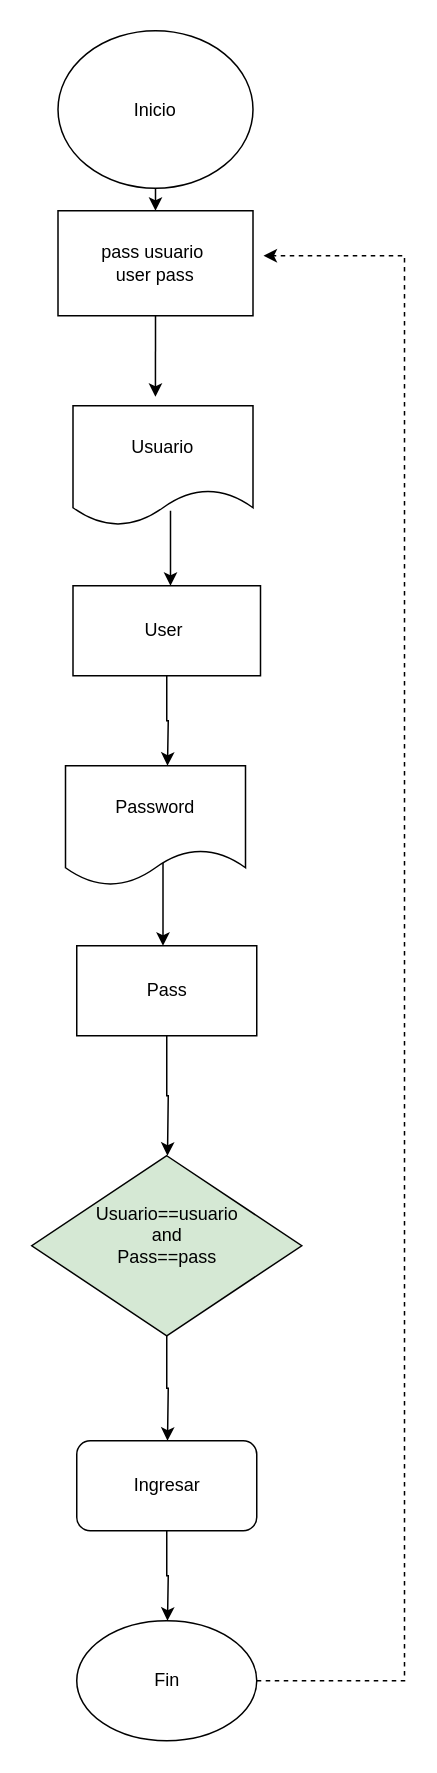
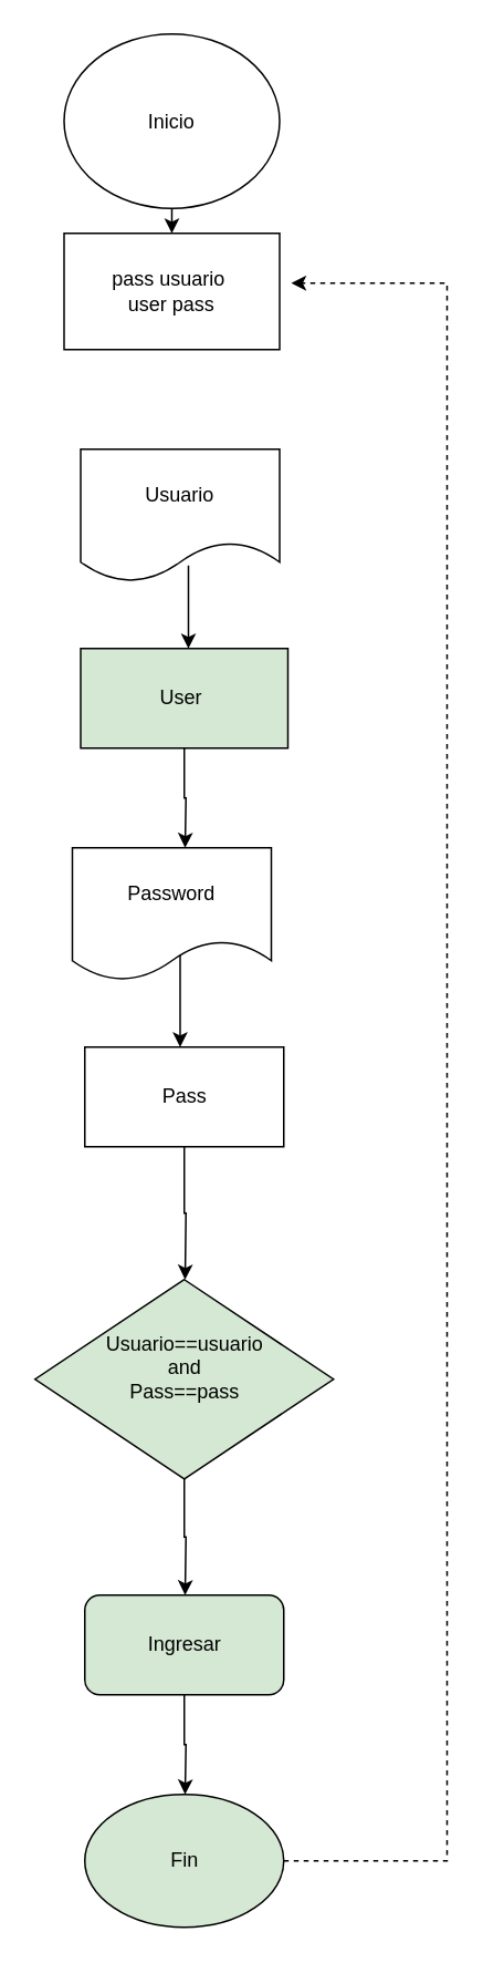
  <mxCell id="0" />
  <mxCell id="1" parent="0" />
  <mxCell id="2" style="edgeStyle=orthogonalEdgeStyle;rounded=0;orthogonalLoop=1;jettySize=auto;html=1;exitX=0.5;exitY=1;exitDx=0;exitDy=0;" edge="1" parent="1" source="3"><mxGeometry relative="1" as="geometry"><mxPoint x="103" y="140" as="targetPoint" /></mxGeometry></mxCell>
  <mxCell id="3" value="&lt;font style=&quot;vertical-align: inherit;&quot;&gt;&lt;font style=&quot;vertical-align: inherit;&quot;&gt;Inicio&lt;/font&gt;&lt;/font&gt;" style="ellipse;whiteSpace=wrap;html=1;" vertex="1" parent="1"><mxGeometry x="38" y="20" width="130" height="105" as="geometry" /></mxCell>
  <mxCell id="4" value="&lt;font style=&quot;vertical-align: inherit;&quot;&gt;&lt;font style=&quot;vertical-align: inherit;&quot;&gt;pass usuario&amp;nbsp;&lt;br&gt;user pass&lt;br&gt;&lt;/font&gt;&lt;/font&gt;" style="rounded=0;whiteSpace=wrap;html=1;" vertex="1" parent="1"><mxGeometry x="38" y="140" width="130" height="70" as="geometry" /></mxCell>
  <mxCell id="5" style="edgeStyle=orthogonalEdgeStyle;rounded=0;orthogonalLoop=1;jettySize=auto;html=1;exitX=0.5;exitY=1;exitDx=0;exitDy=0;" edge="1" parent="1"><mxGeometry relative="1" as="geometry"><mxPoint x="113" y="390" as="targetPoint" /><mxPoint x="113" y="340" as="sourcePoint" /></mxGeometry></mxCell>
  <mxCell id="6" style="edgeStyle=orthogonalEdgeStyle;rounded=0;orthogonalLoop=1;jettySize=auto;html=1;exitX=0.5;exitY=1;exitDx=0;exitDy=0;" edge="1" parent="1" source="7"><mxGeometry relative="1" as="geometry"><mxPoint x="111" y="510" as="targetPoint" /></mxGeometry></mxCell>
- <mxCell id="7" value="&lt;font style=&quot;vertical-align: inherit;&quot;&gt;&lt;font style=&quot;vertical-align: inherit;&quot;&gt;User&amp;nbsp;&lt;/font&gt;&lt;/font&gt;" style="rounded=0;whiteSpace=wrap;html=1;" vertex="1" parent="1"><mxGeometry x="48" y="390" width="125" height="60" as="geometry" /></mxCell>
+ <mxCell id="7" value="&lt;font style=&quot;vertical-align: inherit;&quot;&gt;&lt;font style=&quot;vertical-align: inherit;&quot;&gt;User&amp;nbsp;&lt;/font&gt;&lt;/font&gt;" style="rounded=0;whiteSpace=wrap;html=1;fillColor=#d5e8d4;" vertex="1" parent="1"><mxGeometry x="48" y="390" width="125" height="60" as="geometry" /></mxCell>
  <mxCell id="8" value="&lt;font style=&quot;vertical-align: inherit;&quot;&gt;&lt;font style=&quot;vertical-align: inherit;&quot;&gt;Usuario&lt;/font&gt;&lt;/font&gt;" style="shape=document;whiteSpace=wrap;html=1;boundedLbl=1;" vertex="1" parent="1"><mxGeometry x="48" y="270" width="120" height="80" as="geometry" /></mxCell>
- <mxCell id="9" style="edgeStyle=orthogonalEdgeStyle;rounded=0;orthogonalLoop=1;jettySize=auto;html=1;exitX=0.5;exitY=1;exitDx=0;exitDy=0;entryX=0.458;entryY=-0.075;entryDx=0;entryDy=0;entryPerimeter=0;" edge="1" parent="1" source="4" target="8"><mxGeometry relative="1" as="geometry" /></mxCell>
  <mxCell id="10" style="edgeStyle=orthogonalEdgeStyle;rounded=0;orthogonalLoop=1;jettySize=auto;html=1;exitX=0.5;exitY=1;exitDx=0;exitDy=0;" edge="1" parent="1" source="11"><mxGeometry relative="1" as="geometry"><mxPoint x="111" y="770" as="targetPoint" /></mxGeometry></mxCell>
  <mxCell id="11" value="&lt;font style=&quot;vertical-align: inherit;&quot;&gt;&lt;font style=&quot;vertical-align: inherit;&quot;&gt;Pass&lt;/font&gt;&lt;/font&gt;" style="rounded=0;whiteSpace=wrap;html=1;" vertex="1" parent="1"><mxGeometry x="50.5" y="630" width="120" height="60" as="geometry" /></mxCell>
  <mxCell id="12" style="edgeStyle=orthogonalEdgeStyle;rounded=0;orthogonalLoop=1;jettySize=auto;html=1;" edge="1" parent="1"><mxGeometry relative="1" as="geometry"><mxPoint x="108" y="630" as="targetPoint" /><mxPoint x="108" y="570" as="sourcePoint" /></mxGeometry></mxCell>
  <mxCell id="13" value="&lt;font style=&quot;vertical-align: inherit;&quot;&gt;&lt;font style=&quot;vertical-align: inherit;&quot;&gt;Password&lt;/font&gt;&lt;/font&gt;" style="shape=document;whiteSpace=wrap;html=1;boundedLbl=1;" vertex="1" parent="1"><mxGeometry x="43" y="510" width="120" height="80" as="geometry" /></mxCell>
  <mxCell id="14" style="edgeStyle=orthogonalEdgeStyle;rounded=0;orthogonalLoop=1;jettySize=auto;html=1;exitX=0.5;exitY=1;exitDx=0;exitDy=0;" edge="1" parent="1" source="15"><mxGeometry relative="1" as="geometry"><mxPoint x="111" y="960" as="targetPoint" /></mxGeometry></mxCell>
  <mxCell id="15" value="&lt;font style=&quot;vertical-align: inherit;&quot;&gt;&lt;font style=&quot;vertical-align: inherit;&quot;&gt;&lt;font style=&quot;vertical-align: inherit;&quot;&gt;&lt;font style=&quot;vertical-align: inherit;&quot;&gt;Usuario==usuario &lt;/font&gt;&lt;/font&gt;&lt;br&gt;&lt;font style=&quot;vertical-align: inherit;&quot;&gt;&lt;font style=&quot;vertical-align: inherit;&quot;&gt;and&lt;br&gt;&lt;/font&gt;&lt;/font&gt;&lt;font style=&quot;vertical-align: inherit;&quot;&gt;&lt;font style=&quot;vertical-align: inherit;&quot;&gt;Pass==pass&lt;/font&gt;&lt;/font&gt;&lt;br&gt;&lt;br&gt;&lt;/font&gt;&lt;/font&gt;" style="rhombus;whiteSpace=wrap;html=1;fillColor=#d5e8d4;" vertex="1" parent="1"><mxGeometry x="20.5" y="770" width="180" height="120" as="geometry" /></mxCell>
  <mxCell id="16" style="edgeStyle=orthogonalEdgeStyle;rounded=0;orthogonalLoop=1;jettySize=auto;html=1;exitX=0.5;exitY=1;exitDx=0;exitDy=0;" edge="1" parent="1" source="17"><mxGeometry relative="1" as="geometry"><mxPoint x="111" y="1080" as="targetPoint" /></mxGeometry></mxCell>
- <mxCell id="17" value="&lt;font style=&quot;vertical-align: inherit;&quot;&gt;&lt;font style=&quot;vertical-align: inherit;&quot;&gt;Ingresar&lt;/font&gt;&lt;/font&gt;" style="rounded=1;whiteSpace=wrap;html=1;" vertex="1" parent="1"><mxGeometry x="50.5" y="960" width="120" height="60" as="geometry" /></mxCell>
+ <mxCell id="17" value="&lt;font style=&quot;vertical-align: inherit;&quot;&gt;&lt;font style=&quot;vertical-align: inherit;&quot;&gt;Ingresar&lt;/font&gt;&lt;/font&gt;" style="rounded=1;whiteSpace=wrap;html=1;fillColor=#d5e8d4;" vertex="1" parent="1"><mxGeometry x="50.5" y="960" width="120" height="60" as="geometry" /></mxCell>
  <mxCell id="18" style="edgeStyle=orthogonalEdgeStyle;rounded=0;orthogonalLoop=1;jettySize=auto;html=1;exitX=1;exitY=0.5;exitDx=0;exitDy=0;entryX=1.054;entryY=0.429;entryDx=0;entryDy=0;entryPerimeter=0;dashed=1;" edge="1" parent="1" source="19" target="4"><mxGeometry relative="1" as="geometry"><mxPoint x="268" y="160" as="targetPoint" /><Array as="points"><mxPoint x="269" y="1120" /><mxPoint x="269" y="170" /></Array></mxGeometry></mxCell>
- <mxCell id="19" value="Fin" style="ellipse;whiteSpace=wrap;html=1;" vertex="1" parent="1"><mxGeometry x="50.5" y="1080" width="120" height="80" as="geometry" /></mxCell>
+ <mxCell id="19" value="Fin" style="ellipse;whiteSpace=wrap;html=1;fillColor=#d5e8d4;" vertex="1" parent="1"><mxGeometry x="50.5" y="1080" width="120" height="80" as="geometry" /></mxCell>
